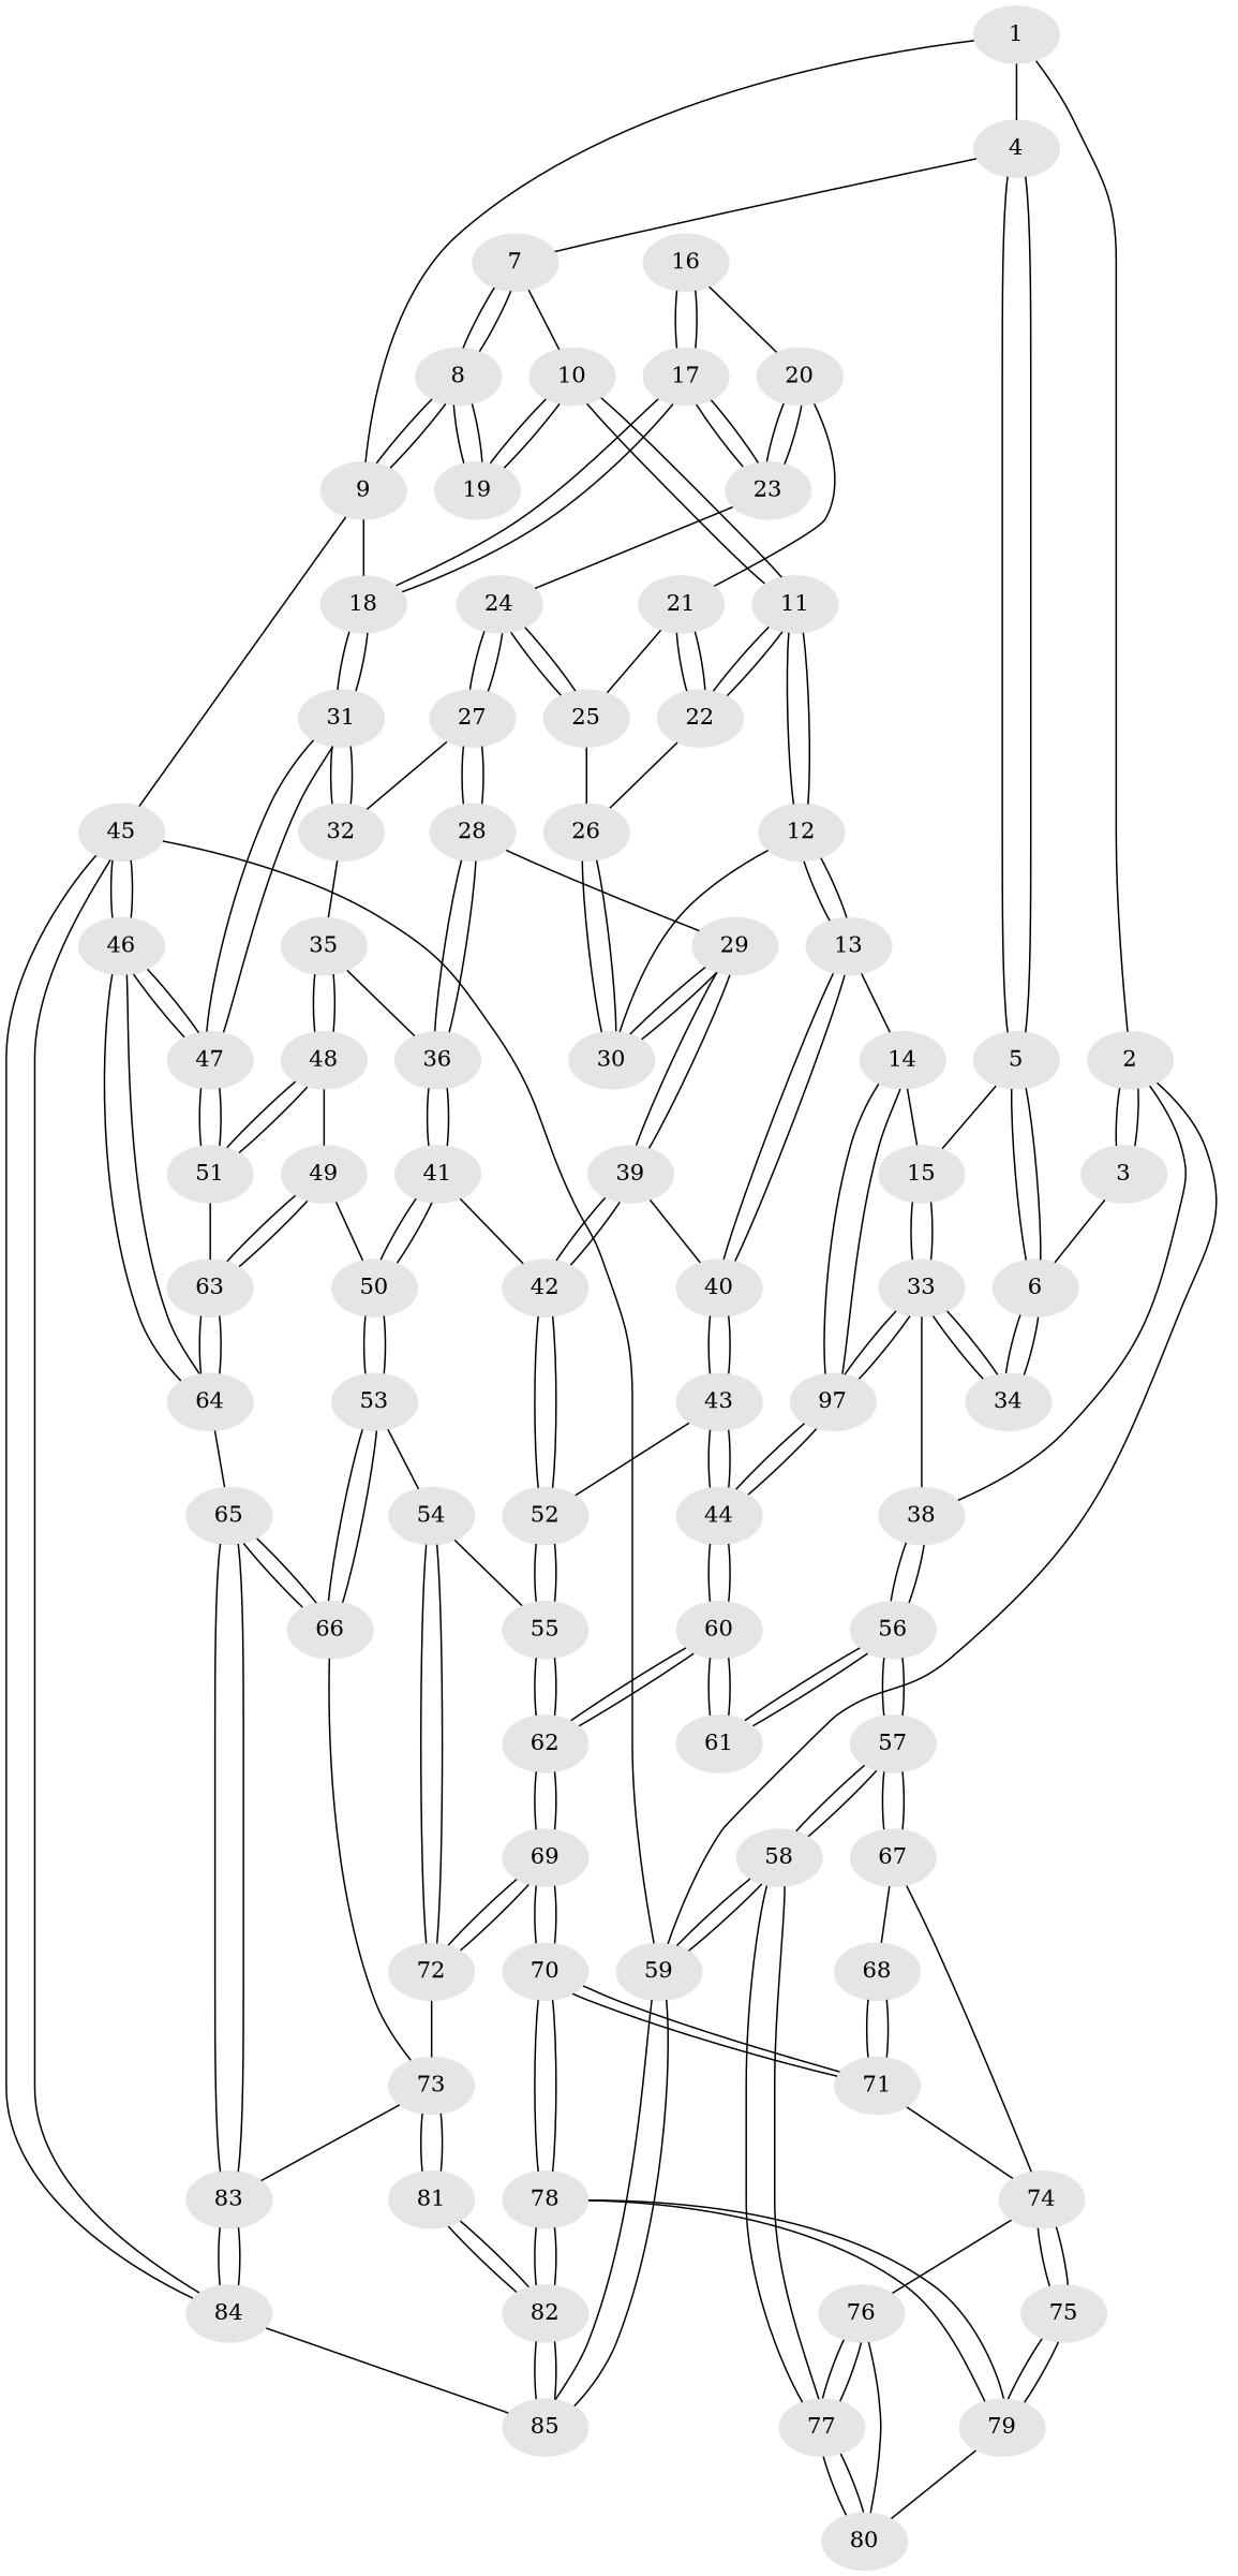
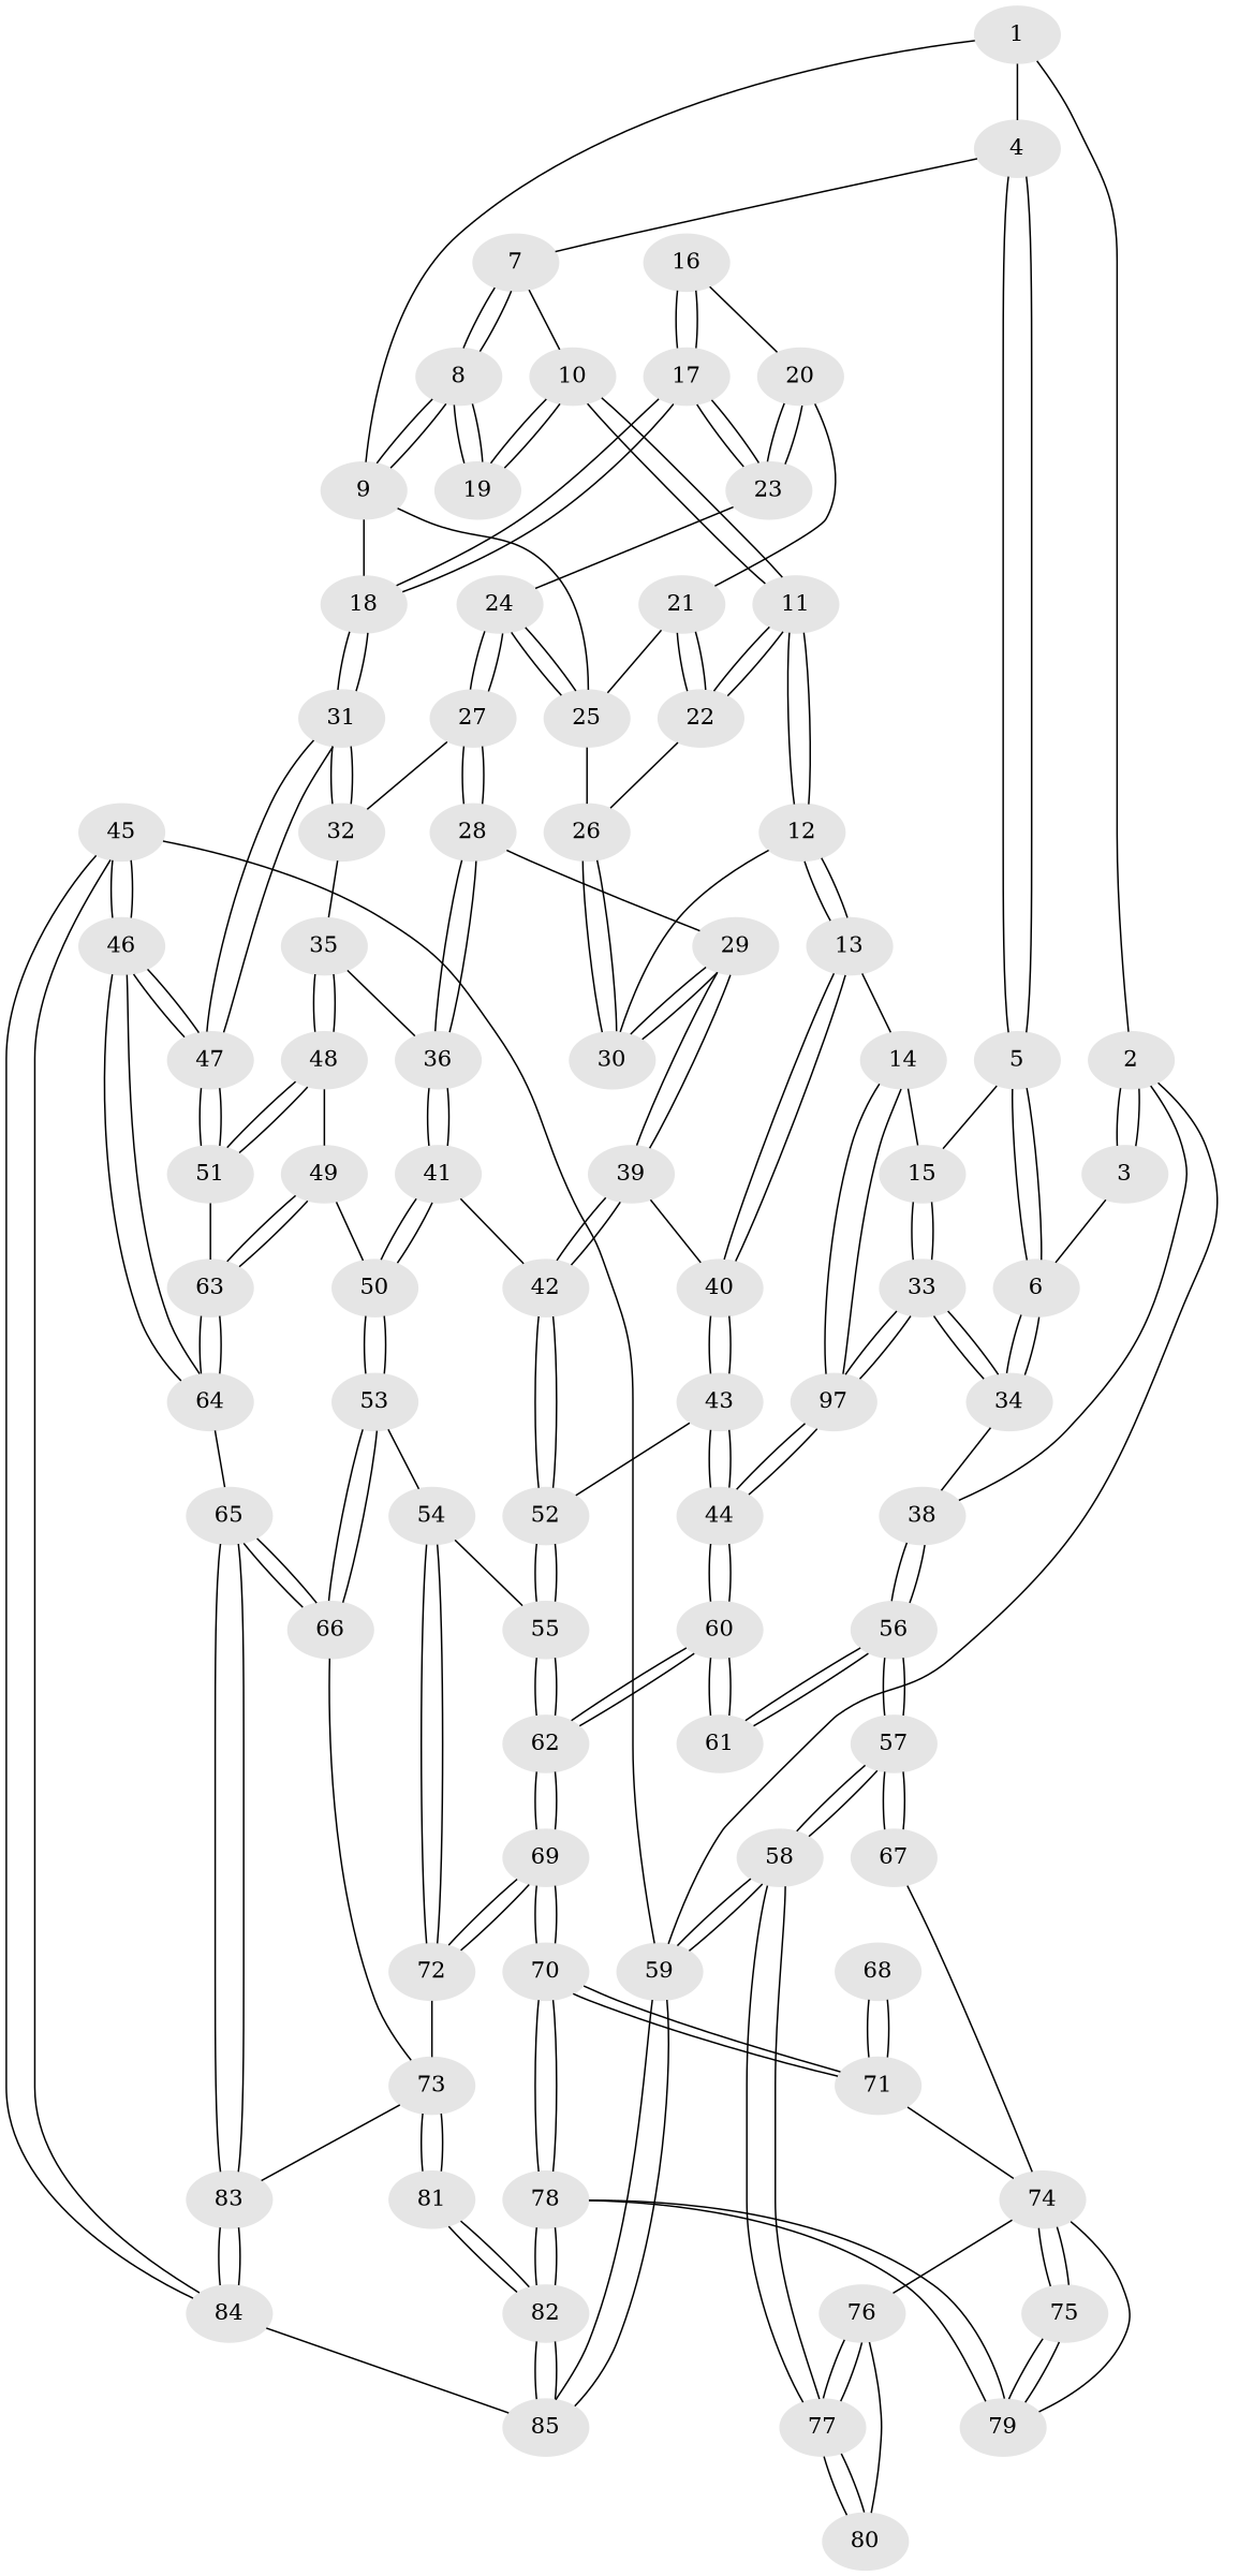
  graph {
    node [color=gray90 style=filled]
    1
    2
    4
    9
    3
    38
    59
    5
    7
    18
    45
    6
    56
    85
    34
    15
    8
    10
    33
    19
    11
    31
    46
    84
    12
    22
    13
    30
    26
    14
    40
    n32 [label=97]
    43
    44
    16
    17
    20
    23
    21
    24
    32
    47
    25
    27
    28
    29
    36
    35
    39
    41
    42
    51
    48
    49
    50
    60
    57
    61
    52
    53
    55
    62
    64
    65
    63
    54
    66
    72
    73
    69
    58
    67
    77
    68
    74
    80
    70
    83
    81
    71
    75
    76
    78
    79
    82
    1 -- 2
    1 -- 4
    1 -- 9
    2 -- 3
    2 -- 3
    2 -- 38
    2 -- 59
    4 -- 5
    4 -- 5
    4 -- 7
    9 -- 18
-   9 -- 45
+   9 -- 25
    3 -- 6
    38 -- 56
    38 -- 56
    59 -- 85
    59 -- 85
    5 -- 6
    5 -- 6
    5 -- 15
    7 -- 8
    7 -- 8
    7 -- 10
    18 -- 31
    18 -- 31
    45 -- 59
    45 -- 46
    45 -- 46
    45 -- 84
    45 -- 84
    6 -- 34
    6 -- 34
    56 -- 57
    56 -- 57
    56 -- 61
    56 -- 61
-   33 -- 38
+   34 -- 38
    15 -- 33
    15 -- 33
    8 -- 9
    8 -- 9
    8 -- 19
    8 -- 19
    10 -- 19
    10 -- 19
    10 -- 11
    10 -- 11
    33 -- 34
    33 -- 34
    33 -- n32
    33 -- n32
    11 -- 12
    11 -- 12
    11 -- 22
    11 -- 22
    31 -- 32
    31 -- 32
    31 -- 47
    31 -- 47
    46 -- 47
    46 -- 47
    46 -- 64
    46 -- 64
    84 -- 85
    12 -- 13
    12 -- 13
    12 -- 30
    22 -- 26
    13 -- 14
    13 -- 40
    13 -- 40
    26 -- 30
    26 -- 30
    14 -- 15
    14 -- n32
    14 -- n32
    40 -- 43
    40 -- 43
    n32 -- 44
    n32 -- 44
    43 -- 44
    43 -- 44
    43 -- 52
    44 -- 60
    44 -- 60
    16 -- 17
    16 -- 17
    16 -- 20
    17 -- 18
    17 -- 18
    17 -- 23
    17 -- 23
    20 -- 23
    20 -- 23
    20 -- 21
    23 -- 24
    21 -- 22
    21 -- 22
    21 -- 25
    24 -- 25
    24 -- 25
    24 -- 27
    24 -- 27
    32 -- 35
    47 -- 51
    47 -- 51
    25 -- 26
    27 -- 32
    27 -- 28
    27 -- 28
    28 -- 29
    28 -- 36
    28 -- 36
    29 -- 30
    29 -- 30
    29 -- 39
    29 -- 39
    36 -- 41
    36 -- 41
    35 -- 36
    35 -- 48
    35 -- 48
    39 -- 40
    39 -- 42
    39 -- 42
    41 -- 42
    41 -- 50
    41 -- 50
    42 -- 52
    42 -- 52
    51 -- 63
    48 -- 51
    48 -- 51
    48 -- 49
    49 -- 50
    49 -- 63
    49 -- 63
    50 -- 53
    50 -- 53
    60 -- 61
    60 -- 61
    60 -- 62
    60 -- 62
    57 -- 58
    57 -- 58
    57 -- 67
    57 -- 67
    52 -- 55
    52 -- 55
    53 -- 54
    53 -- 66
    53 -- 66
    55 -- 62
    55 -- 62
    62 -- 69
    62 -- 69
    64 -- 65
    65 -- 66
    65 -- 66
    65 -- 83
    65 -- 83
    63 -- 64
    63 -- 64
    54 -- 55
    54 -- 72
    54 -- 72
    66 -- 73
    72 -- 73
    73 -- 83
    73 -- 81
    73 -- 81
    69 -- 72
    69 -- 72
    69 -- 70
    69 -- 70
    58 -- 59
    58 -- 59
    58 -- 77
    58 -- 77
-   67 -- 68
    67 -- 74
    77 -- 80
    77 -- 80
    68 -- 71
    68 -- 71
    74 -- 75
    74 -- 75
    74 -- 76
    70 -- 71
    70 -- 71
    70 -- 78
    70 -- 78
    83 -- 84
    83 -- 84
    81 -- 82
    81 -- 82
    71 -- 74
    75 -- 79
    75 -- 79
    76 -- 77
    76 -- 77
    76 -- 80
    78 -- 79
    78 -- 79
    78 -- 82
    78 -- 82
-   79 -- 80
+   79 -- 74
    82 -- 85
    82 -- 85
  }
